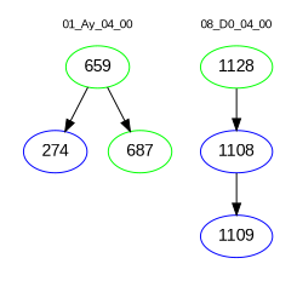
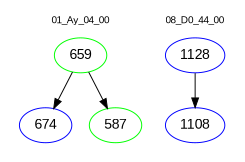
  digraph {
    fontname="Liberation Sans"
    node [color=green fontname="Liberation Sans"]
    edge [color=black fontname="Liberation Sans"]
    n1 [label=659]
-   n2 [color=blue label=274]
-   n3 [label=687]
+   n2 [color=blue label=674]
+   n3 [label=587]
    n4 [color=blue label=1108]
-   n5 [color=blue label=1109]
-   n6 [label=1128]
+   n6 [color=blue label=1128]
    subgraph cluster_1 {
      color=white
      fontsize=10
      label="01_Ay_04_00"
      n1
      n2
      n3
    }
    subgraph cluster_2 {
      color=white
      fontsize=10
-     label="08_D0_04_00"
+     label="08_D0_44_00"
      n4
-     n5
      n6
    }
    n1 -> n2
    n1 -> n3
-   n4 -> n5
    n6 -> n4
  }
